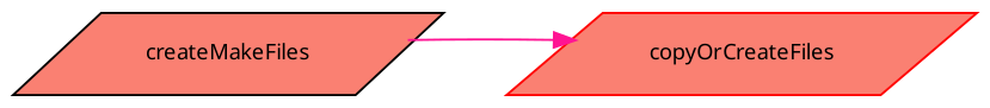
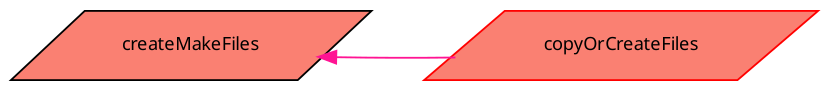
  digraph {
    rankdir=LR
    fontname="Noto Sans"
    node [fillcolor=salmon fontname="Noto Sans" fontsize=10 shape=parallelogram style=filled]
    n1 [color=black fontcolor=black height=0.2 label=createMakeFiles width=0.4]
    n2 [color=red height=0.2 label=copyOrCreateFiles width=0.4]
-   n2 -> n1 [color=deeppink dir=back fontname="Noto Sans" fontsize=10 labelfontname=FreeSans labelfontsize=10 style=solid]
+   n1 -> n2 [color=deeppink dir=back fontname="Noto Sans" fontsize=10 labelfontname=FreeSans labelfontsize=10 style=solid]
  }
